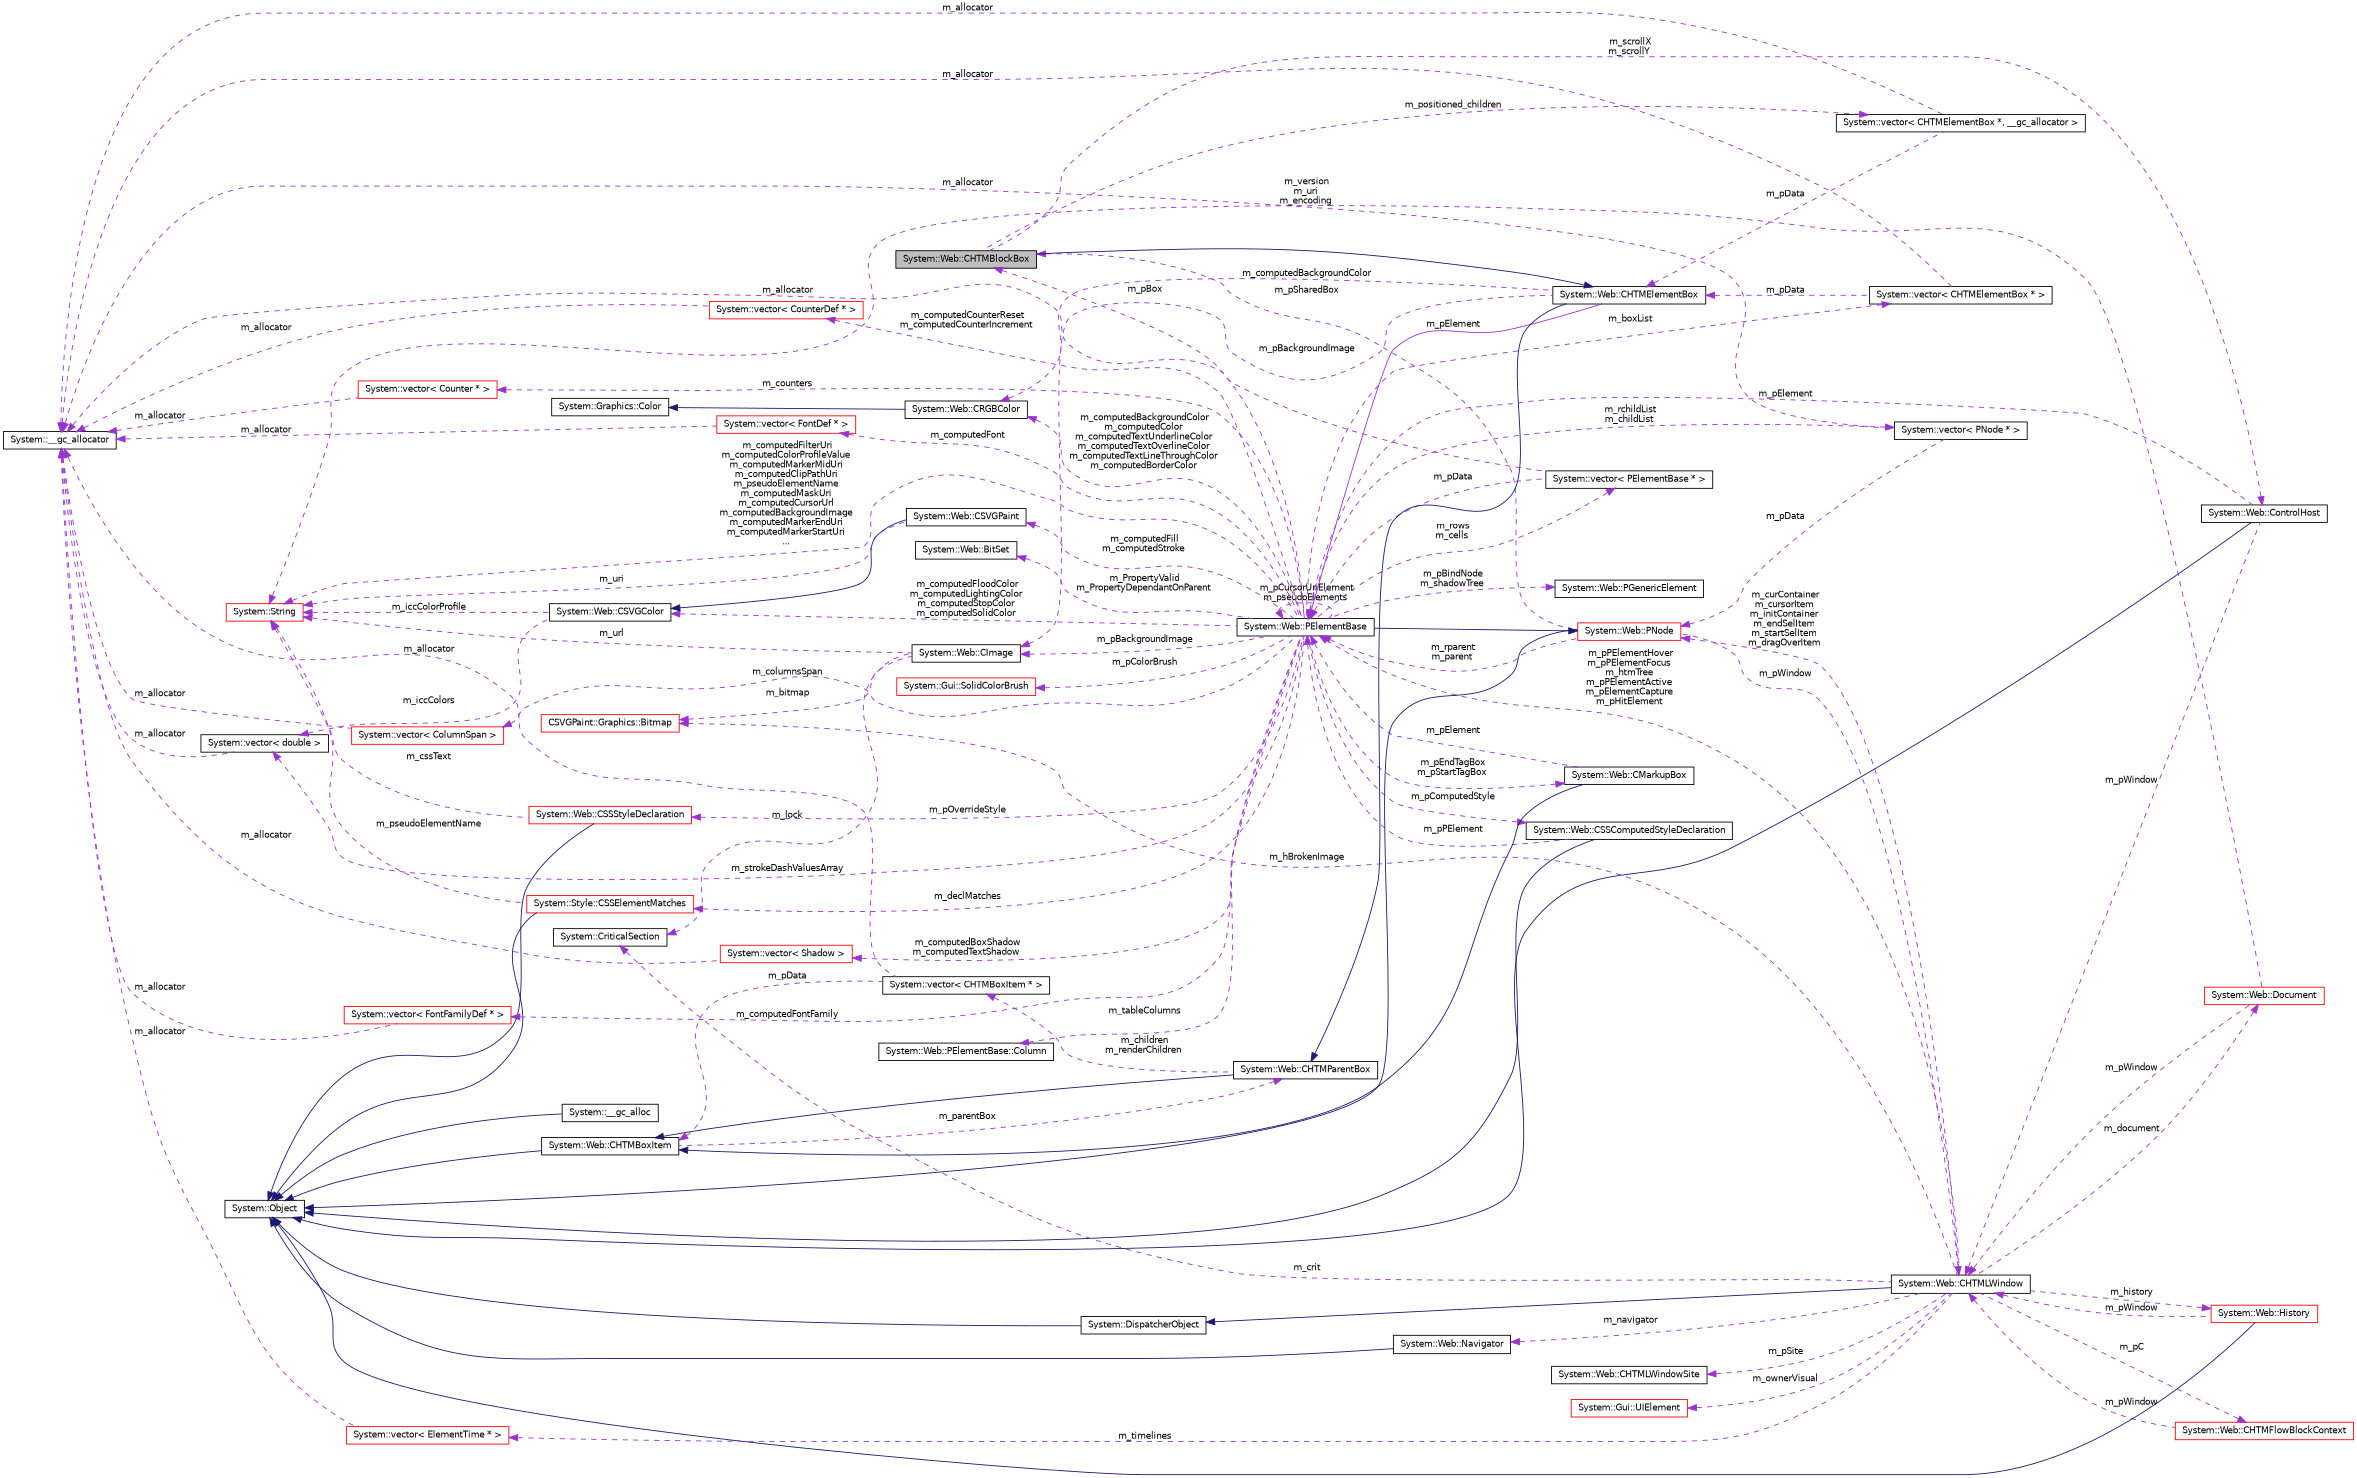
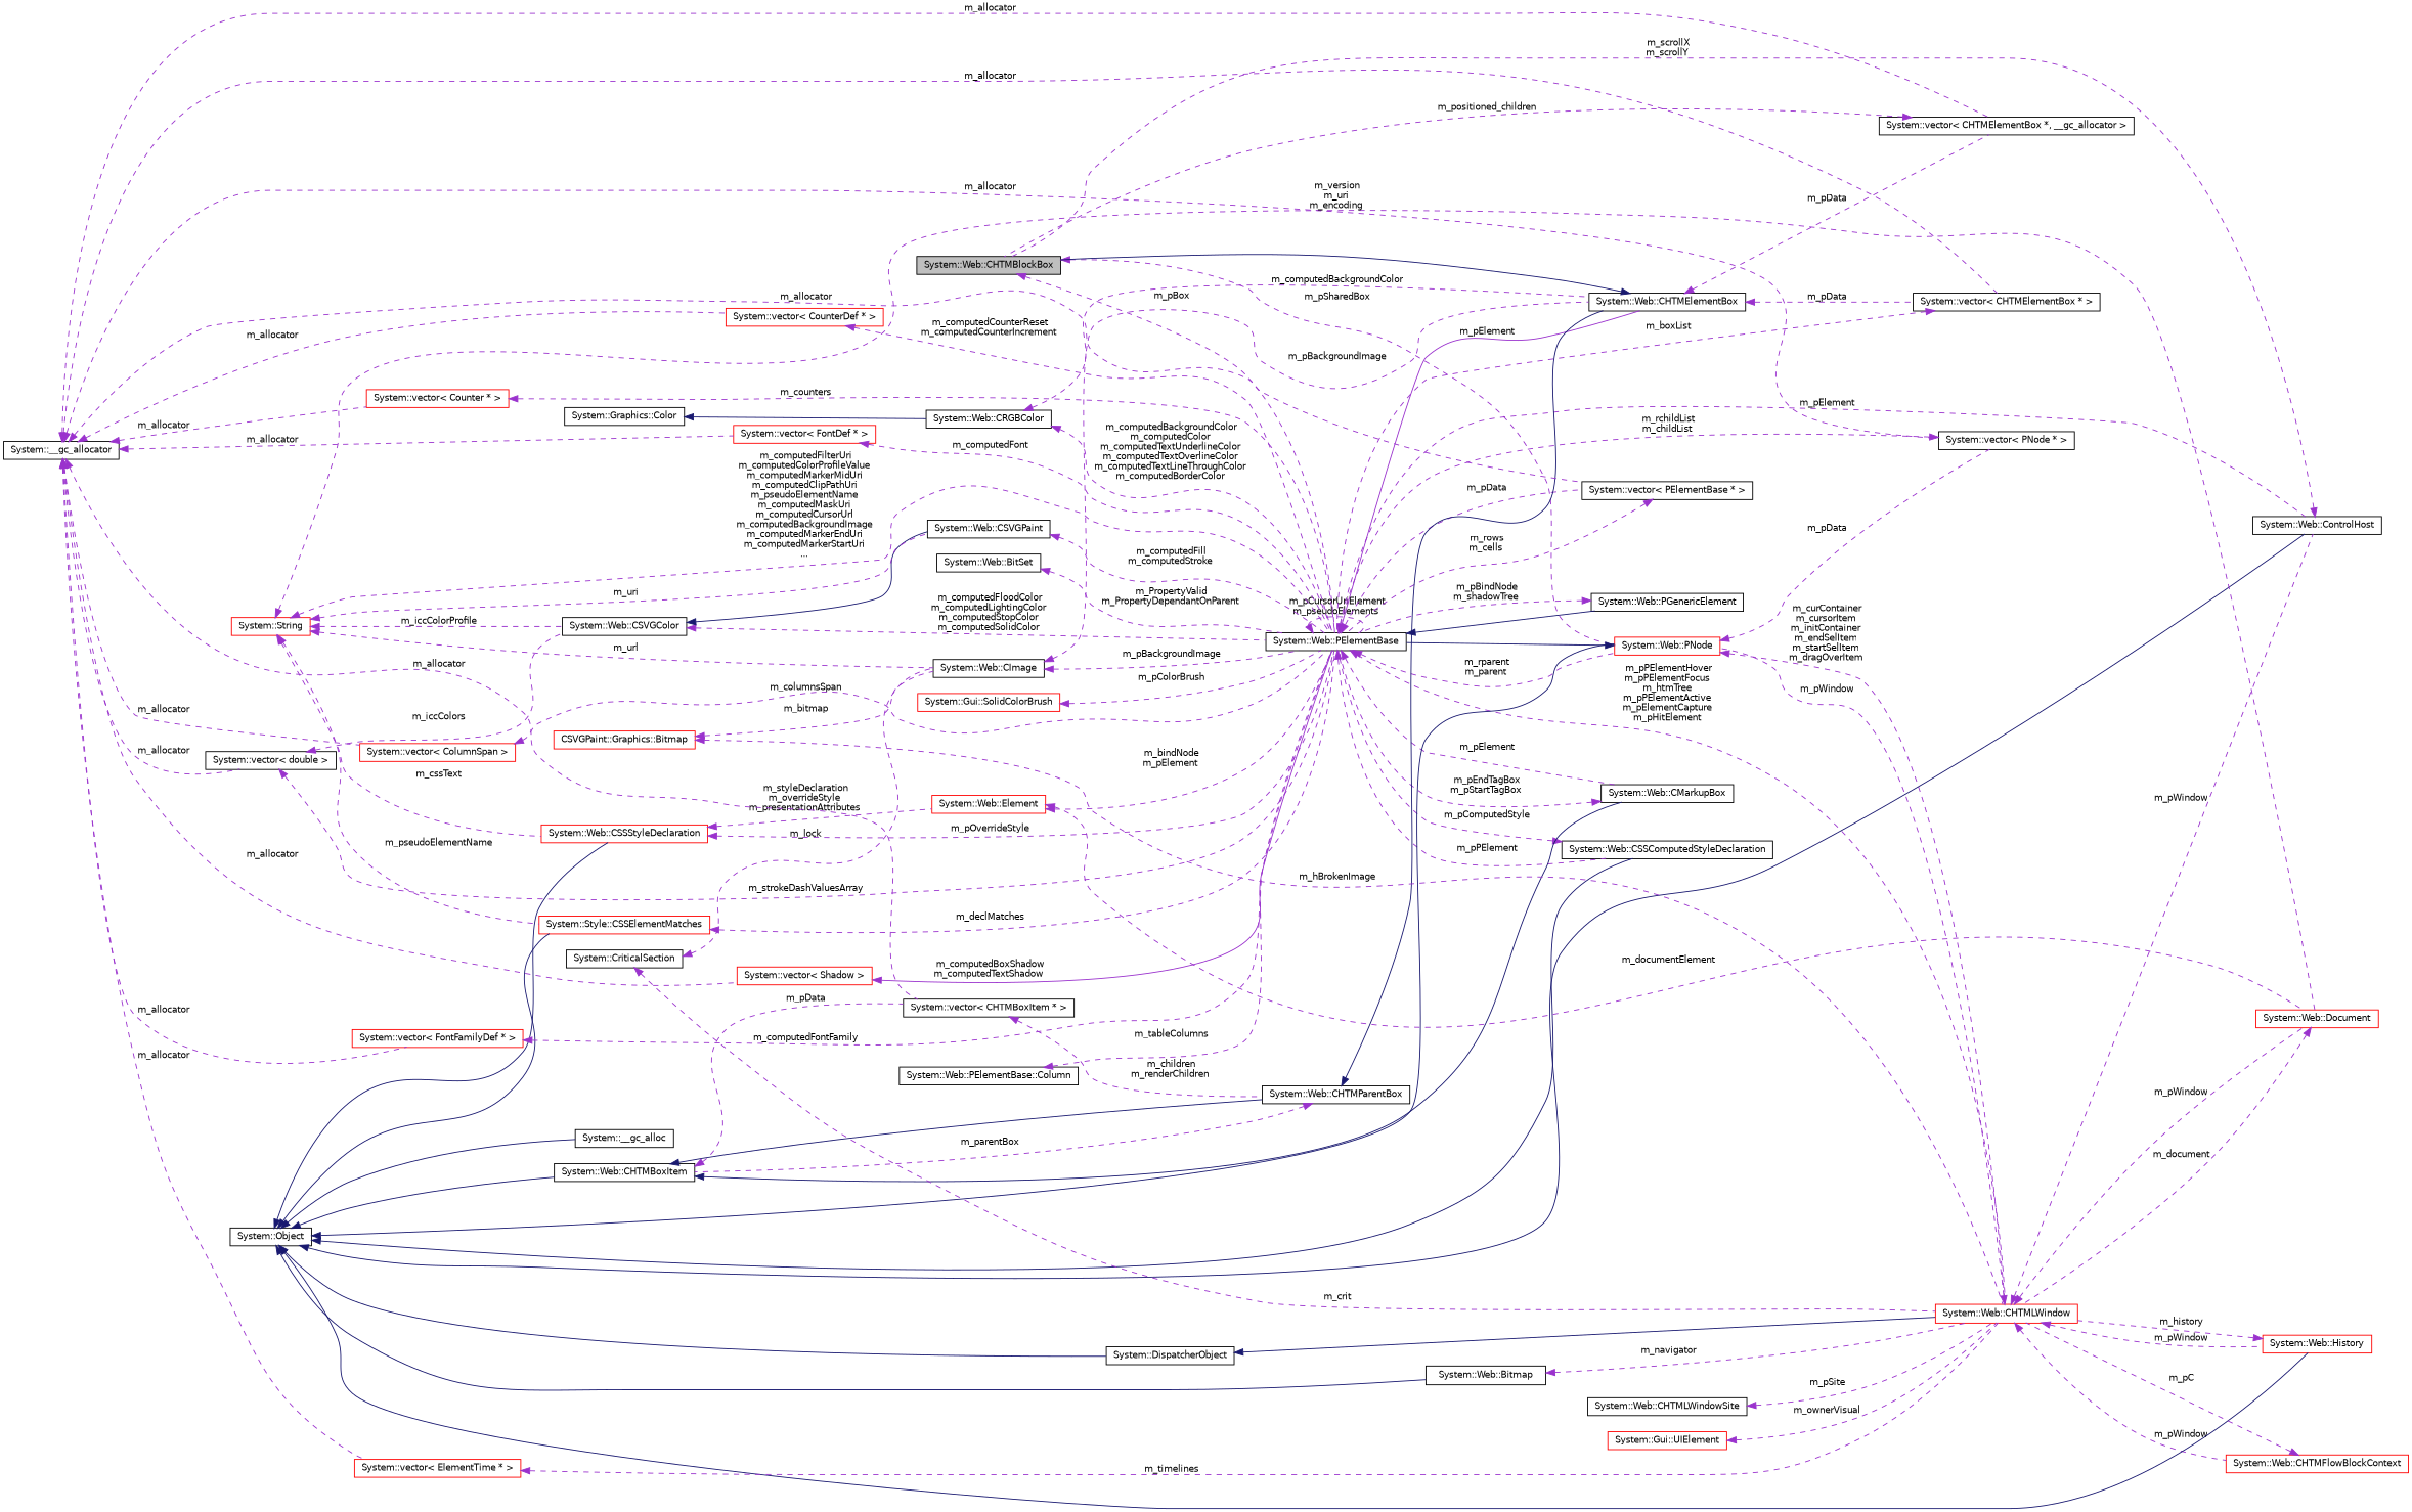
  digraph {
    rankdir=LR
    node [color=black fillcolor=white fontname=Helvetica fontsize=10 shape=record style=filled]
    edge [color=darkorchid3 dir=back fontname=Helvetica fontsize=10 labelfontname=Helvetica labelfontsize=10 style=dashed]
    n1 [fillcolor=grey75 fontcolor=black height=0.2 label="System::Web::CHTMBlockBox" width=0.4]
    n2 [height=0.2 label="System::Web::PElementBase" width=0.4]
    n3 [color=red height=0.2 label="System::Web::PNode" width=0.4]
    n4 [height=0.2 label="System::Web::CHTMElementBox" width=0.4]
    n5 [height=0.2 label="System::Web::CMarkupBox" width=0.4]
    n6 [height=0.2 label="System::Web::CSSComputedStyleDeclaration" width=0.4]
    n7 [height=0.2 label="System::Web::ControlHost" width=0.4]
    n8 [height=0.2 label="System::vector\< PElementBase * \>" width=0.4]
-   n9 [height=0.2 label="System::Web::CHTMLWindow" width=0.4]
+   n9 [color=red height=0.2 label="System::Web::CHTMLWindow" width=0.4]
    n10 [height=0.2 label="System::Web::PGenericElement" width=0.4]
    n11 [height=0.2 label="System::vector\< PNode * \>" width=0.4]
    n12 [height=0.2 label="System::vector\< CHTMElementBox * \>" width=0.4]
    n13 [height=0.2 label="System::vector\< CHTMElementBox *, __gc_allocator \>" width=0.4]
    n14 [height=0.2 label="System::Web::CHTMParentBox" width=0.4]
    n15 [height=0.2 label="System::Web::CHTMBoxItem" width=0.4]
    n16 [height=0.2 label="System::vector\< CHTMBoxItem * \>" width=0.4]
    n17 [height=0.2 label="System::Object" width=0.4]
    n18 [height=0.2 label="System::DispatcherObject" width=0.4]
    n19 [color=red height=0.2 label="System::Web::CSSStyleDeclaration" width=0.4]
-   n20 [height=0.2 label="System::Web::Navigator" width=0.4]
+   n20 [height=0.2 label="System::Web::Bitmap" width=0.4]
    n21 [color=red height=0.2 label="System::Web::History" width=0.4]
    n22 [color=red height=0.2 label="System::Style::CSSElementMatches" width=0.4]
    n23 [height=0.2 label="System::__gc_alloc" width=0.4]
+   n24 [color=red height=0.2 label="System::Web::Element" width=0.4]
    n25 [height=0.2 label="System::__gc_allocator" width=0.4]
    n26 [color=red height=0.2 label="System::vector\< ElementTime * \>" width=0.4]
    n27 [color=red height=0.2 label="System::vector\< CounterDef * \>" width=0.4]
    n28 [color=red height=0.2 label="System::vector\< Counter * \>" width=0.4]
    n29 [height=0.2 label="System::vector\< double \>" width=0.4]
    n30 [color=red height=0.2 label="System::vector\< FontDef * \>" width=0.4]
    n31 [color=red height=0.2 label="System::vector\< ColumnSpan \>" width=0.4]
    n32 [color=red height=0.2 label="System::vector\< Shadow \>" width=0.4]
    n33 [color=red height=0.2 label="System::vector\< FontFamilyDef * \>" width=0.4]
    n34 [height=0.2 label="System::Web::CSVGColor" width=0.4]
    n35 [height=0.2 label="System::Web::CRGBColor" width=0.4]
    n36 [height=0.2 label="System::Graphics::Color" width=0.4]
    n37 [height=0.2 label="System::Web::CImage" width=0.4]
    n38 [height=0.2 label="System::CriticalSection" width=0.4]
    n39 [color=red height=0.2 label="System::Web::Document" width=0.4]
    n40 [color=red height=0.2 label="System::Web::CHTMFlowBlockContext" width=0.4]
    n41 [color=red height=0.2 label="System::String" width=0.4]
    n42 [height=0.2 label="System::Web::CSVGPaint" width=0.4]
    n43 [color=red height=0.2 label="CSVGPaint::Graphics::Bitmap" width=0.4]
    n44 [height=0.2 label="System::Web::CHTMLWindowSite" width=0.4]
    n45 [color=red height=0.2 label="System::Gui::UIElement" width=0.4]
    n46 [height=0.2 label="System::Web::PElementBase::Column" width=0.4]
    n47 [height=0.2 label="System::Web::BitSet" width=0.4]
    n48 [color=red height=0.2 label="System::Gui::SolidColorBrush" width=0.4]
    n1 -> n2 [label=" m_pBox"]
    n1 -> n3 [label=" m_pSharedBox"]
    n2 -> n2 [label=" m_pCursorUriElement\nm_pseudoElements"]
    n2 -> n3 [label=" m_rparent\nm_parent"]
    n2 -> n4 [label=" m_pElement" style=solid]
    n2 -> n5 [label=" m_pElement"]
    n2 -> n6 [label=" m_pPElement"]
    n2 -> n7 [label=" m_pElement"]
    n2 -> n8 [label=" m_pData"]
    n2 -> n9 [label=" m_pPElementHover\nm_pPElementFocus\nm_htmTree\nm_pPElementActive\nm_pElementCapture\nm_pHitElement"]
+   n2 -> n10 [color=midnightblue style=solid]
    n3 -> n2 [color=midnightblue style=solid]
    n3 -> n9 [label=" m_curContainer\nm_cursorItem\nm_initContainer\nm_endSelItem\nm_startSelItem\nm_dragOverItem"]
    n3 -> n11 [label=" m_pData"]
    n4 -> n1 [color=midnightblue style=solid]
    n4 -> n12 [label=" m_pData"]
    n4 -> n13 [label=" m_pData"]
    n5 -> n2 [label=" m_pEndTagBox\nm_pStartTagBox"]
    n6 -> n2 [label=" m_pComputedStyle"]
    n7 -> n1 [label=" m_scrollX\nm_scrollY"]
    n8 -> n2 [label=" m_rows\nm_cells"]
    n9 -> n3 [label=" m_pWindow"]
    n9 -> n7 [label=" m_pWindow"]
    n9 -> n21 [label=" m_pWindow"]
    n9 -> n39 [label=" m_pWindow"]
    n9 -> n40 [label=" m_pWindow"]
    n10 -> n2 [label=" m_pBindNode\nm_shadowTree"]
    n11 -> n2 [label=" m_rchildList\nm_childList"]
    n12 -> n2 [label=" m_boxList"]
    n13 -> n1 [label=" m_positioned_children"]
    n14 -> n4 [color=midnightblue style=solid]
    n14 -> n15 [label=" m_parentBox"]
    n15 -> n5 [color=midnightblue style=solid]
    n15 -> n14 [color=midnightblue style=solid]
    n15 -> n16 [label=" m_pData"]
    n16 -> n14 [label=" m_children\nm_renderChildren"]
    n17 -> n3 [color=midnightblue style=solid]
    n17 -> n6 [color=midnightblue style=solid]
    n17 -> n7 [color=midnightblue style=solid]
    n17 -> n15 [color=midnightblue style=solid]
    n17 -> n18 [color=midnightblue style=solid]
    n17 -> n19 [color=midnightblue style=solid]
    n17 -> n20 [color=midnightblue style=solid]
    n17 -> n21 [color=midnightblue style=solid]
    n17 -> n22 [color=midnightblue style=solid]
    n17 -> n23 [color=midnightblue style=solid]
    n18 -> n9 [color=midnightblue style=solid]
    n19 -> n2 [label=" m_pOverrideStyle"]
+   n19 -> n24 [label=" m_styleDeclaration\nm_overrideStyle\nm_presentationAttributes"]
    n20 -> n9 [label=" m_navigator"]
    n21 -> n9 [label=" m_history"]
    n22 -> n2 [label=" m_declMatches"]
+   n24 -> n2 [label=" m_bindNode\nm_pElement"]
+   n24 -> n39 [label=" m_documentElement"]
    n25 -> n8 [label=" m_allocator"]
    n25 -> n11 [label=" m_allocator"]
    n25 -> n12 [label=" m_allocator"]
    n25 -> n13 [label=" m_allocator"]
    n25 -> n16 [label=" m_allocator"]
    n25 -> n26 [label=" m_allocator"]
    n25 -> n27 [label=" m_allocator"]
    n25 -> n28 [label=" m_allocator"]
    n25 -> n29 [label=" m_allocator"]
    n25 -> n30 [label=" m_allocator"]
    n25 -> n31 [label=" m_allocator"]
    n25 -> n32 [label=" m_allocator"]
    n25 -> n33 [label=" m_allocator"]
    n26 -> n9 [label=" m_timelines"]
    n27 -> n2 [label=" m_computedCounterReset\nm_computedCounterIncrement"]
    n28 -> n2 [label=" m_counters"]
    n29 -> n2 [label=" m_strokeDashValuesArray"]
    n29 -> n34 [label=" m_iccColors"]
    n30 -> n2 [label=" m_computedFont"]
    n31 -> n2 [label=" m_columnsSpan"]
-   n32 -> n2 [label=" m_computedBoxShadow\nm_computedTextShadow"]
+   n32 -> n2 [label=" m_computedBoxShadow\nm_computedTextShadow" style=solid]
    n33 -> n2 [label=" m_computedFontFamily"]
    n34 -> n2 [label=" m_computedFloodColor\nm_computedLightingColor\nm_computedStopColor\nm_computedSolidColor"]
    n34 -> n42 [color=midnightblue style=solid]
    n35 -> n2 [label=" m_computedBackgroundColor\nm_computedColor\nm_computedTextUnderlineColor\nm_computedTextOverlineColor\nm_computedTextLineThroughColor\nm_computedBorderColor"]
    n35 -> n4 [label=" m_computedBackgroundColor"]
    n36 -> n35 [color=midnightblue style=solid]
    n37 -> n2 [label=" m_pBackgroundImage"]
    n37 -> n4 [label=" m_pBackgroundImage"]
    n38 -> n9 [label=" m_crit"]
    n38 -> n37 [label=" m_lock"]
    n39 -> n9 [label=" m_document"]
    n40 -> n9 [label=" m_pC"]
    n41 -> n2 [label=" m_computedFilterUri\nm_computedColorProfileValue\nm_computedMarkerMidUri\nm_computedClipPathUri\nm_pseudoElementName\nm_computedMaskUri\nm_computedCursorUrl\nm_computedBackgroundImage\nm_computedMarkerEndUri\nm_computedMarkerStartUri\n..."]
    n41 -> n19 [label=" m_cssText"]
    n41 -> n22 [label=" m_pseudoElementName"]
    n41 -> n34 [label=" m_iccColorProfile"]
    n41 -> n37 [label=" m_url"]
    n41 -> n39 [label=" m_version\nm_uri\nm_encoding"]
    n41 -> n42 [label=" m_uri"]
    n42 -> n2 [label=" m_computedFill\nm_computedStroke"]
    n43 -> n9 [label=" m_hBrokenImage"]
    n43 -> n37 [label=" m_bitmap"]
    n44 -> n9 [label=" m_pSite"]
    n45 -> n9 [label=" m_ownerVisual"]
    n46 -> n2 [label=" m_tableColumns"]
    n47 -> n2 [label=" m_PropertyValid\nm_PropertyDependantOnParent"]
    n48 -> n2 [label=" m_pColorBrush"]
  }
